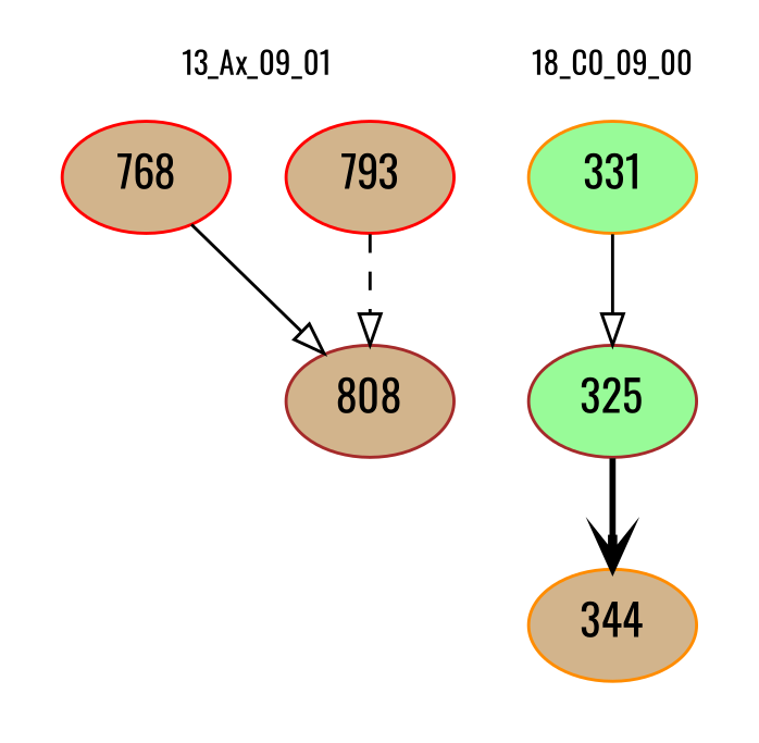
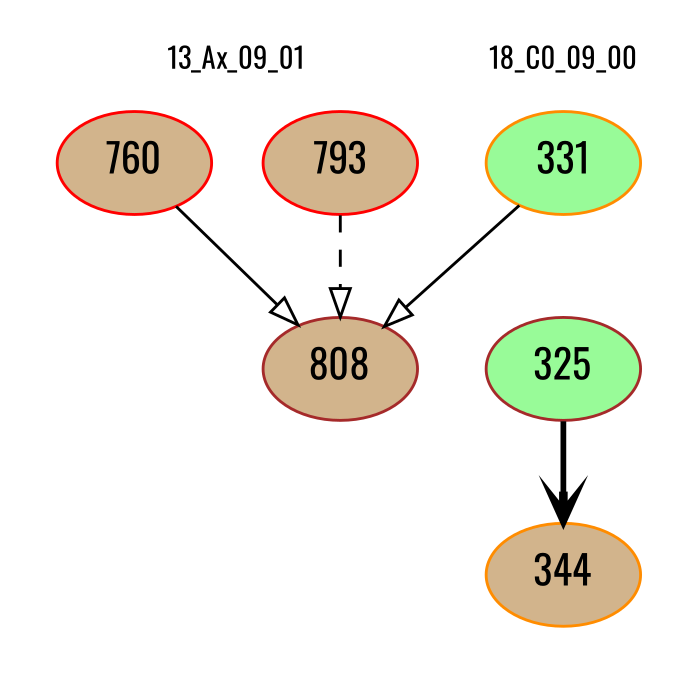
  digraph {
    fontname=Oswald
    node [color=red fillcolor=tan fontname=Oswald style=filled]
    edge [arrowhead=onormal color=black fontname=Oswald style=solid]
    n1 [label=793]
-   n2 [label=768]
+   n2 [label=760]
    n3 [color=brown label=808]
    n4 [color=darkorange fillcolor=palegreen label=331]
    n5 [color=brown fillcolor=palegreen label=325]
    n6 [color=darkorange label=344]
    subgraph cluster_1 {
      color=white
      fontsize=10
      label="13_Ax_09_01"
      n1
      n2
      n3
    }
    subgraph cluster_2 {
      color=white
      fontsize=10
      label="18_C0_09_00"
      n4
      n5
      n6
    }
    n1 -> n3 [style=dashed]
    n2 -> n3
-   n4 -> n5
+   n4 -> n3
    n5 -> n6 [arrowhead=vee style=bold]
  }
